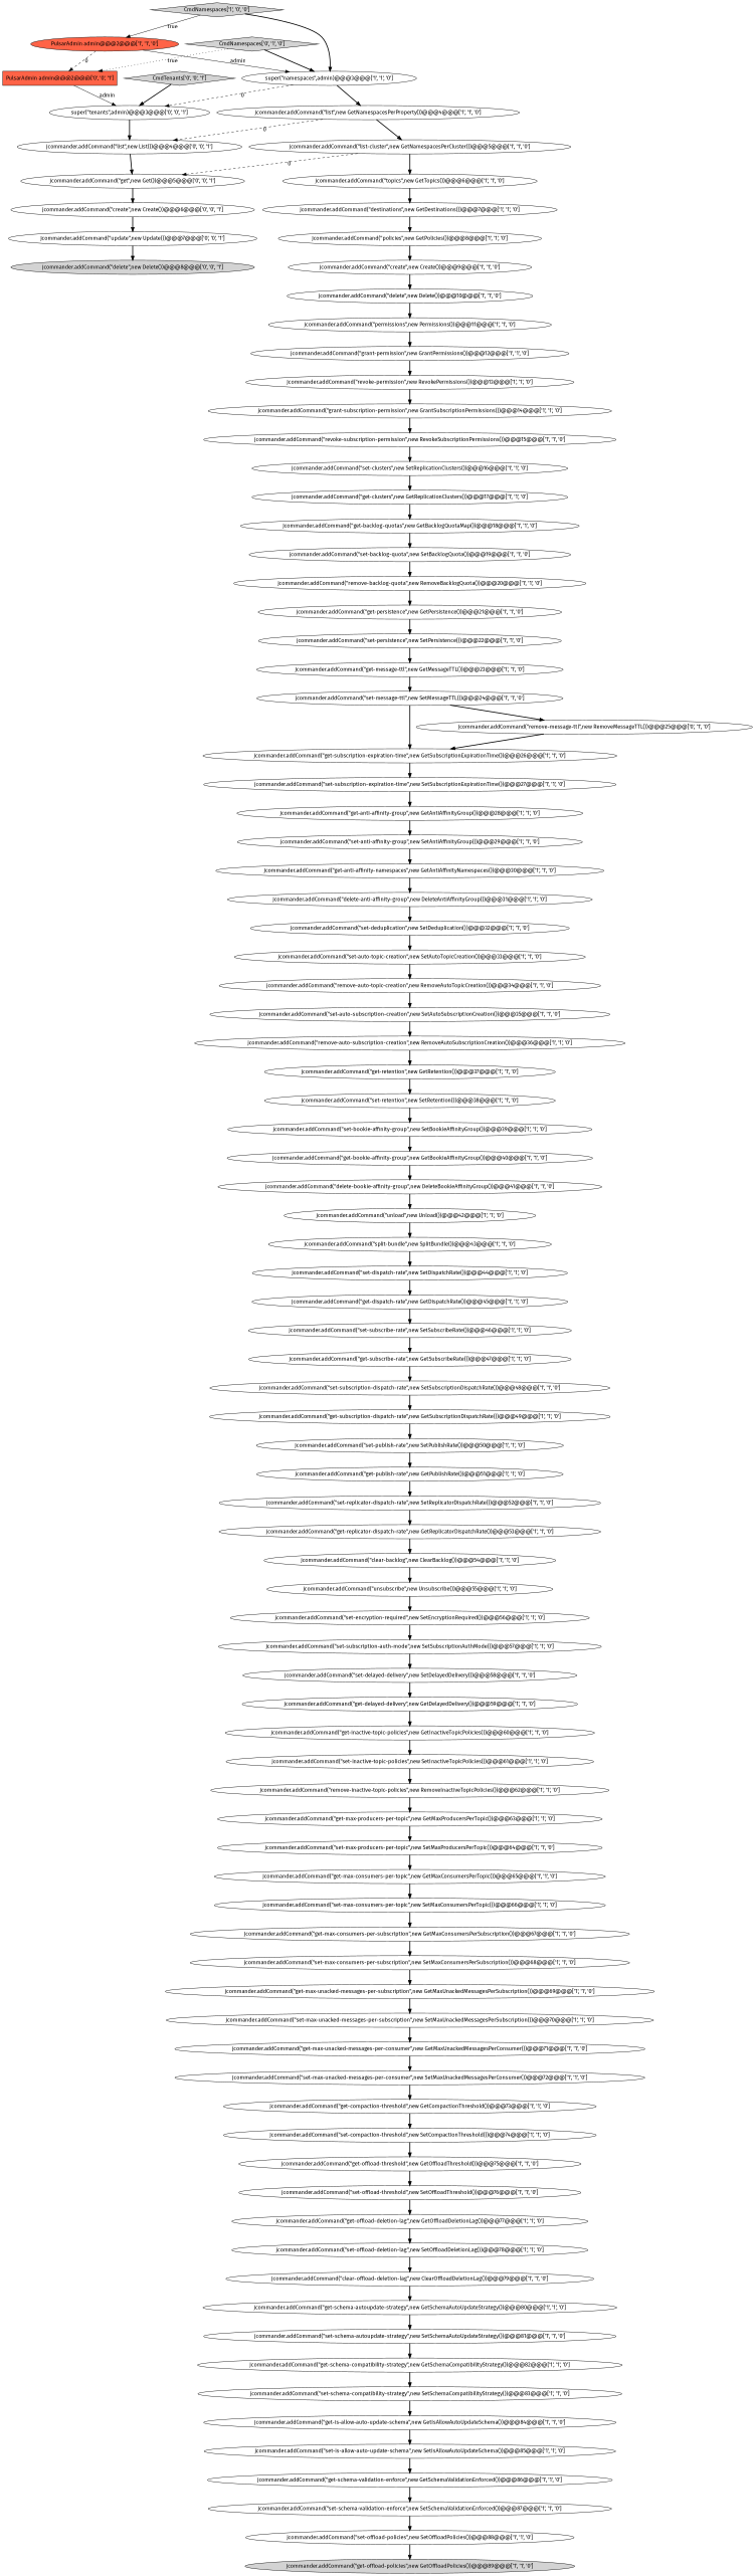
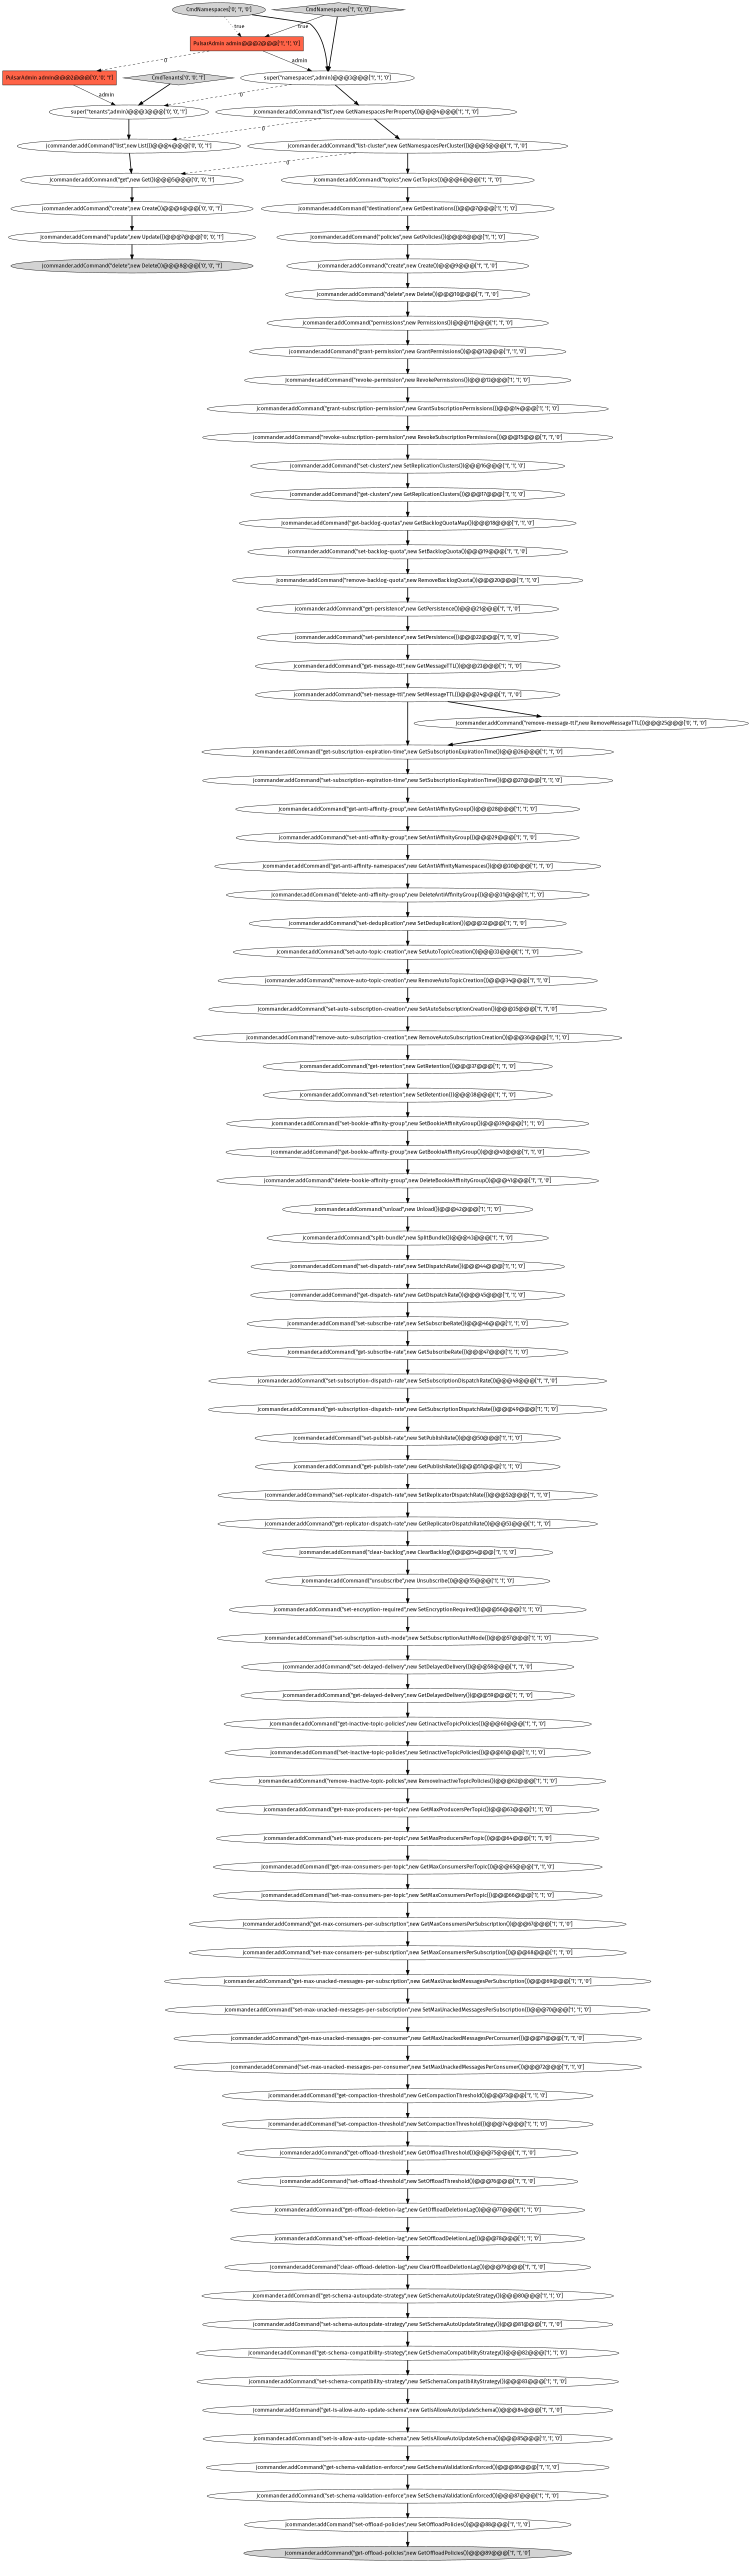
  digraph {
    fontname="Fira Sans"
    node [fillcolor=white fontname="Fira Sans" shape=ellipse style=filled]
    edge [fontname="Fira Sans" style=bold]
    n1 [label="jcommander.addCommand(\"grant-permission\",new GrantPermissions())@@@12@@@['1', '1', '0']"]
    n2 [label="jcommander.addCommand(\"revoke-permission\",new RevokePermissions())@@@13@@@['1', '1', '0']"]
    n3 [label="jcommander.addCommand(\"grant-subscription-permission\",new GrantSubscriptionPermissions())@@@14@@@['1', '1', '0']"]
    n4 [label="jcommander.addCommand(\"set-compaction-threshold\",new SetCompactionThreshold())@@@74@@@['1', '1', '0']"]
    n5 [label="jcommander.addCommand(\"get-offload-threshold\",new GetOffloadThreshold())@@@75@@@['1', '1', '0']"]
    n6 [label="jcommander.addCommand(\"set-offload-threshold\",new SetOffloadThreshold())@@@76@@@['1', '1', '0']"]
    n7 [label="super(\"tenants\",admin)@@@3@@@['0', '0', '1']"]
    n8 [label="jcommander.addCommand(\"list\",new List())@@@4@@@['0', '0', '1']"]
    n9 [label="jcommander.addCommand(\"get\",new Get())@@@5@@@['0', '0', '1']"]
    n10 [label="jcommander.addCommand(\"remove-auto-subscription-creation\",new RemoveAutoSubscriptionCreation())@@@36@@@['1', '1', '0']"]
    n11 [label="jcommander.addCommand(\"get-retention\",new GetRetention())@@@37@@@['1', '1', '0']"]
    n12 [label="jcommander.addCommand(\"set-retention\",new SetRetention())@@@38@@@['1', '1', '0']"]
    n13 [label="jcommander.addCommand(\"set-subscription-auth-mode\",new SetSubscriptionAuthMode())@@@57@@@['1', '1', '0']"]
    n14 [label="jcommander.addCommand(\"set-delayed-delivery\",new SetDelayedDelivery())@@@58@@@['1', '1', '0']"]
    n15 [label="jcommander.addCommand(\"get-delayed-delivery\",new GetDelayedDelivery())@@@59@@@['1', '1', '0']"]
    n16 [label="jcommander.addCommand(\"update\",new Update())@@@7@@@['0', '0', '1']"]
    n17 [fillcolor=lightgray label="jcommander.addCommand(\"delete\",new Delete())@@@8@@@['0', '0', '1']"]
    n18 [label="jcommander.addCommand(\"get-anti-affinity-group\",new GetAntiAffinityGroup())@@@28@@@['1', '1', '0']"]
    n19 [label="jcommander.addCommand(\"set-anti-affinity-group\",new SetAntiAffinityGroup())@@@29@@@['1', '1', '0']"]
    n20 [label="jcommander.addCommand(\"get-anti-affinity-namespaces\",new GetAntiAffinityNamespaces())@@@30@@@['1', '1', '0']"]
    n21 [label="jcommander.addCommand(\"list\",new GetNamespacesPerProperty())@@@4@@@['1', '1', '0']"]
    n22 [label="jcommander.addCommand(\"list-cluster\",new GetNamespacesPerCluster())@@@5@@@['1', '1', '0']"]
    n23 [label="jcommander.addCommand(\"topics\",new GetTopics())@@@6@@@['1', '1', '0']"]
    n24 [label="jcommander.addCommand(\"get-max-consumers-per-subscription\",new GetMaxConsumersPerSubscription())@@@67@@@['1', '1', '0']"]
    n25 [label="jcommander.addCommand(\"set-max-consumers-per-subscription\",new SetMaxConsumersPerSubscription())@@@68@@@['1', '1', '0']"]
    n26 [label="jcommander.addCommand(\"get-max-unacked-messages-per-subscription\",new GetMaxUnackedMessagesPerSubscription())@@@69@@@['1', '1', '0']"]
    n27 [label="jcommander.addCommand(\"set-subscribe-rate\",new SetSubscribeRate())@@@46@@@['1', '1', '0']"]
    n28 [label="jcommander.addCommand(\"get-subscribe-rate\",new GetSubscribeRate())@@@47@@@['1', '1', '0']"]
    n29 [label="jcommander.addCommand(\"set-subscription-dispatch-rate\",new SetSubscriptionDispatchRate())@@@48@@@['1', '1', '0']"]
    n30 [label="jcommander.addCommand(\"get-schema-autoupdate-strategy\",new GetSchemaAutoUpdateStrategy())@@@80@@@['1', '1', '0']"]
    n31 [label="jcommander.addCommand(\"set-schema-autoupdate-strategy\",new SetSchemaAutoUpdateStrategy())@@@81@@@['1', '1', '0']"]
    n32 [label="jcommander.addCommand(\"get-schema-compatibility-strategy\",new GetSchemaCompatibilityStrategy())@@@82@@@['1', '1', '0']"]
    n33 [label="jcommander.addCommand(\"get-subscription-dispatch-rate\",new GetSubscriptionDispatchRate())@@@49@@@['1', '1', '0']"]
    n34 [label="jcommander.addCommand(\"set-publish-rate\",new SetPublishRate())@@@50@@@['1', '1', '0']"]
    n35 [label="jcommander.addCommand(\"delete-anti-affinity-group\",new DeleteAntiAffinityGroup())@@@31@@@['1', '1', '0']"]
    n36 [label="jcommander.addCommand(\"unsubscribe\",new Unsubscribe())@@@55@@@['1', '1', '0']"]
    n37 [label="jcommander.addCommand(\"set-encryption-required\",new SetEncryptionRequired())@@@56@@@['1', '1', '0']"]
    n38 [label="jcommander.addCommand(\"permissions\",new Permissions())@@@11@@@['1', '1', '0']"]
    n39 [label="jcommander.addCommand(\"unload\",new Unload())@@@42@@@['1', '1', '0']"]
    n40 [label="jcommander.addCommand(\"split-bundle\",new SplitBundle())@@@43@@@['1', '1', '0']"]
    n41 [label="jcommander.addCommand(\"set-dispatch-rate\",new SetDispatchRate())@@@44@@@['1', '1', '0']"]
    n42 [label="jcommander.addCommand(\"get-offload-deletion-lag\",new GetOffloadDeletionLag())@@@77@@@['1', '1', '0']"]
    n43 [label="jcommander.addCommand(\"set-offload-deletion-lag\",new SetOffloadDeletionLag())@@@78@@@['1', '1', '0']"]
    n44 [label="jcommander.addCommand(\"set-persistence\",new SetPersistence())@@@22@@@['1', '1', '0']"]
    n45 [label="jcommander.addCommand(\"get-message-ttl\",new GetMessageTTL())@@@23@@@['1', '1', '0']"]
    n46 [label="jcommander.addCommand(\"set-message-ttl\",new SetMessageTTL())@@@24@@@['1', '1', '0']"]
-   n47 [fillcolor=tomato label="PulsarAdmin admin@@@2@@@['1', '1', '0']"]
+   n47 [fillcolor=tomato label="PulsarAdmin admin@@@2@@@['1', '1', '0']" shape=box]
    n48 [fillcolor=tomato label="PulsarAdmin admin@@@2@@@['0', '0', '1']" shape=box]
    n49 [label="super(\"namespaces\",admin)@@@3@@@['1', '1', '0']"]
    n50 [label="jcommander.addCommand(\"get-subscription-expiration-time\",new GetSubscriptionExpirationTime())@@@26@@@['1', '1', '0']"]
    n51 [label="jcommander.addCommand(\"remove-message-ttl\",new RemoveMessageTTL())@@@25@@@['0', '1', '0']"]
    n52 [label="jcommander.addCommand(\"set-max-unacked-messages-per-consumer\",new SetMaxUnackedMessagesPerConsumer())@@@72@@@['1', '1', '0']"]
    n53 [label="jcommander.addCommand(\"get-compaction-threshold\",new GetCompactionThreshold())@@@73@@@['1', '1', '0']"]
    n54 [label="jcommander.addCommand(\"clear-offload-deletion-lag\",new ClearOffloadDeletionLag())@@@79@@@['1', '1', '0']"]
    n55 [label="jcommander.addCommand(\"set-backlog-quota\",new SetBacklogQuota())@@@19@@@['1', '1', '0']"]
    n56 [label="jcommander.addCommand(\"remove-backlog-quota\",new RemoveBacklogQuota())@@@20@@@['1', '1', '0']"]
    n57 [label="jcommander.addCommand(\"get-persistence\",new GetPersistence())@@@21@@@['1', '1', '0']"]
    n58 [label="jcommander.addCommand(\"set-max-unacked-messages-per-subscription\",new SetMaxUnackedMessagesPerSubscription())@@@70@@@['1', '1', '0']"]
    n59 [label="jcommander.addCommand(\"get-max-unacked-messages-per-consumer\",new GetMaxUnackedMessagesPerConsumer())@@@71@@@['1', '1', '0']"]
    n60 [label="jcommander.addCommand(\"set-offload-policies\",new SetOffloadPolicies())@@@88@@@['1', '1', '0']"]
    n61 [fillcolor=lightgray label="jcommander.addCommand(\"get-offload-policies\",new GetOffloadPolicies())@@@89@@@['1', '1', '0']"]
    n62 [label="jcommander.addCommand(\"get-replicator-dispatch-rate\",new GetReplicatorDispatchRate())@@@53@@@['1', '1', '0']"]
    n63 [label="jcommander.addCommand(\"clear-backlog\",new ClearBacklog())@@@54@@@['1', '1', '0']"]
    n64 [label="jcommander.addCommand(\"delete-bookie-affinity-group\",new DeleteBookieAffinityGroup())@@@41@@@['1', '1', '0']"]
    n65 [label="jcommander.addCommand(\"delete\",new Delete())@@@10@@@['1', '1', '0']"]
    n66 [label="jcommander.addCommand(\"get-schema-validation-enforce\",new GetSchemaValidationEnforced())@@@86@@@['1', '1', '0']"]
    n67 [label="jcommander.addCommand(\"set-schema-validation-enforce\",new SetSchemaValidationEnforced())@@@87@@@['1', '1', '0']"]
    n68 [label="jcommander.addCommand(\"destinations\",new GetDestinations())@@@7@@@['1', '1', '0']"]
    n69 [label="jcommander.addCommand(\"policies\",new GetPolicies())@@@8@@@['1', '1', '0']"]
    n70 [label="jcommander.addCommand(\"set-subscription-expiration-time\",new SetSubscriptionExpirationTime())@@@27@@@['1', '1', '0']"]
    n71 [label="jcommander.addCommand(\"set-schema-compatibility-strategy\",new SetSchemaCompatibilityStrategy())@@@83@@@['1', '1', '0']"]
    n72 [label="jcommander.addCommand(\"get-is-allow-auto-update-schema\",new GetIsAllowAutoUpdateSchema())@@@84@@@['1', '1', '0']"]
    n73 [label="jcommander.addCommand(\"remove-auto-topic-creation\",new RemoveAutoTopicCreation())@@@34@@@['1', '1', '0']"]
    n74 [label="jcommander.addCommand(\"set-auto-subscription-creation\",new SetAutoSubscriptionCreation())@@@35@@@['1', '1', '0']"]
    n75 [label="jcommander.addCommand(\"get-publish-rate\",new GetPublishRate())@@@51@@@['1', '1', '0']"]
    n76 [label="jcommander.addCommand(\"set-replicator-dispatch-rate\",new SetReplicatorDispatchRate())@@@52@@@['1', '1', '0']"]
    n77 [label="jcommander.addCommand(\"set-bookie-affinity-group\",new SetBookieAffinityGroup())@@@39@@@['1', '1', '0']"]
    n78 [label="jcommander.addCommand(\"get-bookie-affinity-group\",new GetBookieAffinityGroup())@@@40@@@['1', '1', '0']"]
    n79 [label="jcommander.addCommand(\"create\",new Create())@@@9@@@['1', '1', '0']"]
    n80 [label="jcommander.addCommand(\"create\",new Create())@@@6@@@['0', '0', '1']"]
    n81 [label="jcommander.addCommand(\"set-max-consumers-per-topic\",new SetMaxConsumersPerTopic())@@@66@@@['1', '1', '0']"]
    n82 [label="jcommander.addCommand(\"set-auto-topic-creation\",new SetAutoTopicCreation())@@@33@@@['1', '1', '0']"]
    n83 [label="jcommander.addCommand(\"get-clusters\",new GetReplicationClusters())@@@17@@@['1', '1', '0']"]
    n84 [label="jcommander.addCommand(\"get-backlog-quotas\",new GetBacklogQuotaMap())@@@18@@@['1', '1', '0']"]
    n85 [fillcolor=lightgray label="CmdTenants['0', '0', '1']" shape=diamond]
    n86 [label="jcommander.addCommand(\"set-is-allow-auto-update-schema\",new SetIsAllowAutoUpdateSchema())@@@85@@@['1', '1', '0']"]
    n87 [label="jcommander.addCommand(\"revoke-subscription-permission\",new RevokeSubscriptionPermissions())@@@15@@@['1', '1', '0']"]
    n88 [label="jcommander.addCommand(\"set-max-producers-per-topic\",new SetMaxProducersPerTopic())@@@64@@@['1', '1', '0']"]
    n89 [label="jcommander.addCommand(\"get-max-consumers-per-topic\",new GetMaxConsumersPerTopic())@@@65@@@['1', '1', '0']"]
    n90 [label="jcommander.addCommand(\"set-clusters\",new SetReplicationClusters())@@@16@@@['1', '1', '0']"]
    n91 [fillcolor=lightgray label="CmdNamespaces['1', '0', '0']" shape=diamond]
    n92 [label="jcommander.addCommand(\"set-deduplication\",new SetDeduplication())@@@32@@@['1', '1', '0']"]
    n93 [label="jcommander.addCommand(\"get-dispatch-rate\",new GetDispatchRate())@@@45@@@['1', '1', '0']"]
    n94 [label="jcommander.addCommand(\"get-max-producers-per-topic\",new GetMaxProducersPerTopic())@@@63@@@['1', '1', '0']"]
    n95 [label="jcommander.addCommand(\"remove-inactive-topic-policies\",new RemoveInactiveTopicPolicies())@@@62@@@['1', '1', '0']"]
    n96 [label="jcommander.addCommand(\"get-inactive-topic-policies\",new GetInactiveTopicPolicies())@@@60@@@['1', '1', '0']"]
    n97 [label="jcommander.addCommand(\"set-inactive-topic-policies\",new SetInactiveTopicPolicies())@@@61@@@['1', '1', '0']"]
-   n98 [fillcolor=lightgray label="CmdNamespaces['0', '1', '0']" shape=diamond]
+   n98 [fillcolor=lightgray label="CmdNamespaces['0', '1', '0']"]
    n1 -> n2
    n2 -> n3
    n3 -> n87
    n4 -> n5
    n5 -> n6
    n6 -> n42
    n7 -> n8
    n8 -> n9
    n9 -> n80
    n10 -> n11
    n11 -> n12
    n12 -> n77
    n13 -> n14
    n14 -> n15
    n15 -> n96
    n16 -> n17
    n18 -> n19
    n19 -> n20
    n20 -> n35
    n21 -> n8 [label=0 style=dashed]
    n21 -> n22
    n22 -> n9 [label=0 style=dashed]
    n22 -> n23
    n23 -> n68
    n24 -> n25
    n25 -> n26
    n26 -> n58
    n27 -> n28
    n28 -> n29
    n29 -> n33
    n30 -> n31
    n31 -> n32
    n32 -> n71
    n33 -> n34
    n34 -> n75
    n35 -> n92
    n36 -> n37
    n37 -> n13
    n38 -> n1
    n39 -> n40
    n40 -> n41
    n41 -> n93
    n42 -> n43
    n43 -> n54
    n44 -> n45
    n45 -> n46
    n46 -> n50
    n46 -> n51
    n47 -> n48 [label=0 style=dashed]
    n47 -> n49 [label=admin style=solid]
    n48 -> n7 [label=admin style=solid]
    n49 -> n7 [label=0 style=dashed]
    n49 -> n21
    n50 -> n70
    n51 -> n50
    n52 -> n53
    n53 -> n4
    n54 -> n30
    n55 -> n56
    n56 -> n57
    n57 -> n44
    n58 -> n59
    n59 -> n52
    n60 -> n61
    n62 -> n63
    n63 -> n36
    n64 -> n39
    n65 -> n38
    n66 -> n67
    n67 -> n60
    n68 -> n69
    n69 -> n79
    n70 -> n18
    n71 -> n72
    n72 -> n86
    n73 -> n74
    n74 -> n10
    n75 -> n76
    n76 -> n62
    n77 -> n78
    n78 -> n64
    n79 -> n65
    n80 -> n16
    n81 -> n24
    n82 -> n73
    n83 -> n84
    n84 -> n55
    n85 -> n7
    n86 -> n66
    n87 -> n90
    n88 -> n89
    n89 -> n81
    n90 -> n83
    n91 -> n47 [label=true style=solid]
    n91 -> n49
    n92 -> n82
    n93 -> n27
    n94 -> n88
    n95 -> n94
    n96 -> n97
    n97 -> n95
-   n98 -> n48 [label=true style=dotted]
+   n98 -> n47 [label=true style=dotted]
    n98 -> n49
  }
